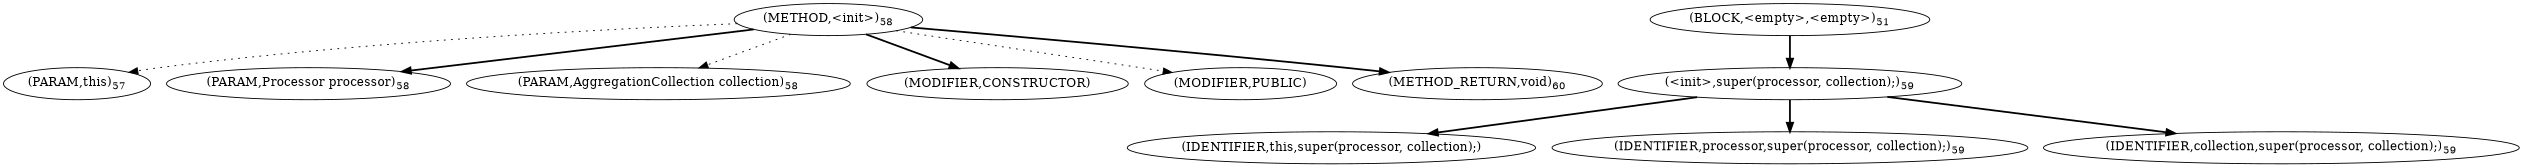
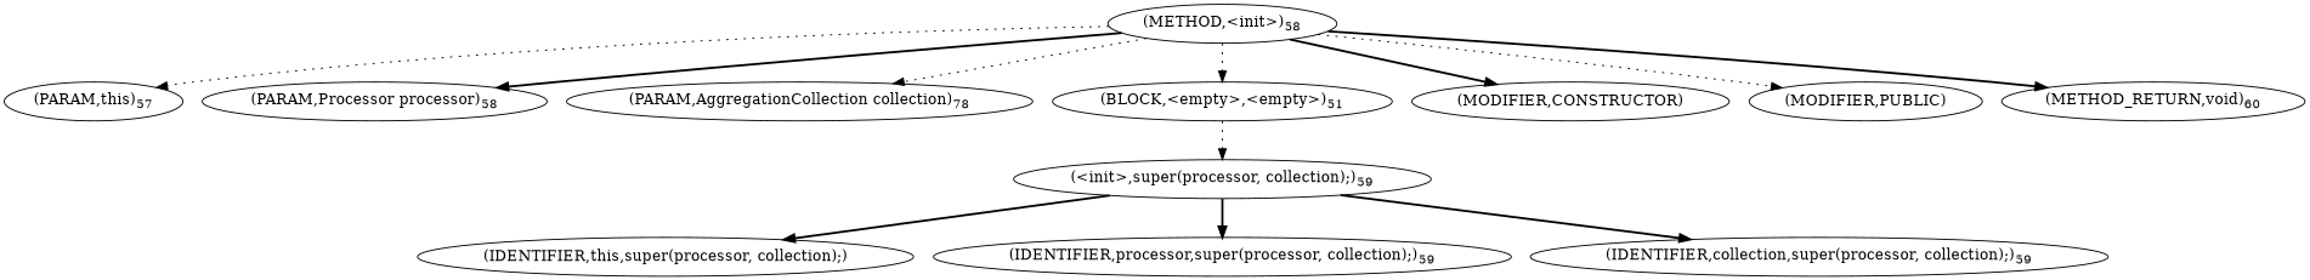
  digraph {
    edge [style=bold]
    n1 [label=<(METHOD,&lt;init&gt;)<SUB>58</SUB>>]
    n2 [label=<(PARAM,this)<SUB>57</SUB>>]
    n3 [label=<(PARAM,Processor processor)<SUB>58</SUB>>]
-   n4 [label=<(PARAM,AggregationCollection collection)<SUB>58</SUB>>]
+   n4 [label=<(PARAM,AggregationCollection collection)<SUB>78</SUB>>]
    n5 [label=<(BLOCK,&lt;empty&gt;,&lt;empty&gt;)<SUB>51</SUB>>]
    n6 [label=<(MODIFIER,CONSTRUCTOR)>]
    n7 [label=<(MODIFIER,PUBLIC)>]
    n8 [label=<(METHOD_RETURN,void)<SUB>60</SUB>>]
    n9 [label=<(&lt;init&gt;,super(processor, collection);)<SUB>59</SUB>>]
    n10 [label=<(IDENTIFIER,this,super(processor, collection);)>]
    n11 [label=<(IDENTIFIER,processor,super(processor, collection);)<SUB>59</SUB>>]
    n12 [label=<(IDENTIFIER,collection,super(processor, collection);)<SUB>59</SUB>>]
    n1 -> n2 [style=dotted]
    n1 -> n3
    n1 -> n4 [style=dotted]
+   n1 -> n5 [style=dotted]
    n1 -> n6
    n1 -> n7 [style=dotted]
    n1 -> n8
-   n5 -> n9
+   n5 -> n9 [style=dotted]
    n9 -> n10
    n9 -> n11
    n9 -> n12
  }
